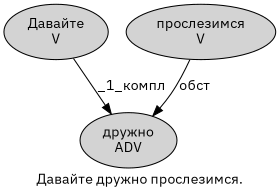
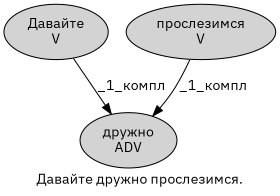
  digraph {
    fontname="IBM Plex Sans"
    label="Давайте дружно прослезимся."
    node [fillcolor=lightgray fontname="IBM Plex Sans" penwidth=1 shape=ellipse style=filled]
    edge [fontname="IBM Plex Sans"]
    n1 [label="Давайте\nV"]
    n2 [label="дружно\nADV"]
    n3 [label="прослезимся\nV"]
    n1 -> n2 [label="_1_компл"]
-   n3 -> n2 [label="обст"]
+   n3 -> n2 [label="_1_компл"]
  }
